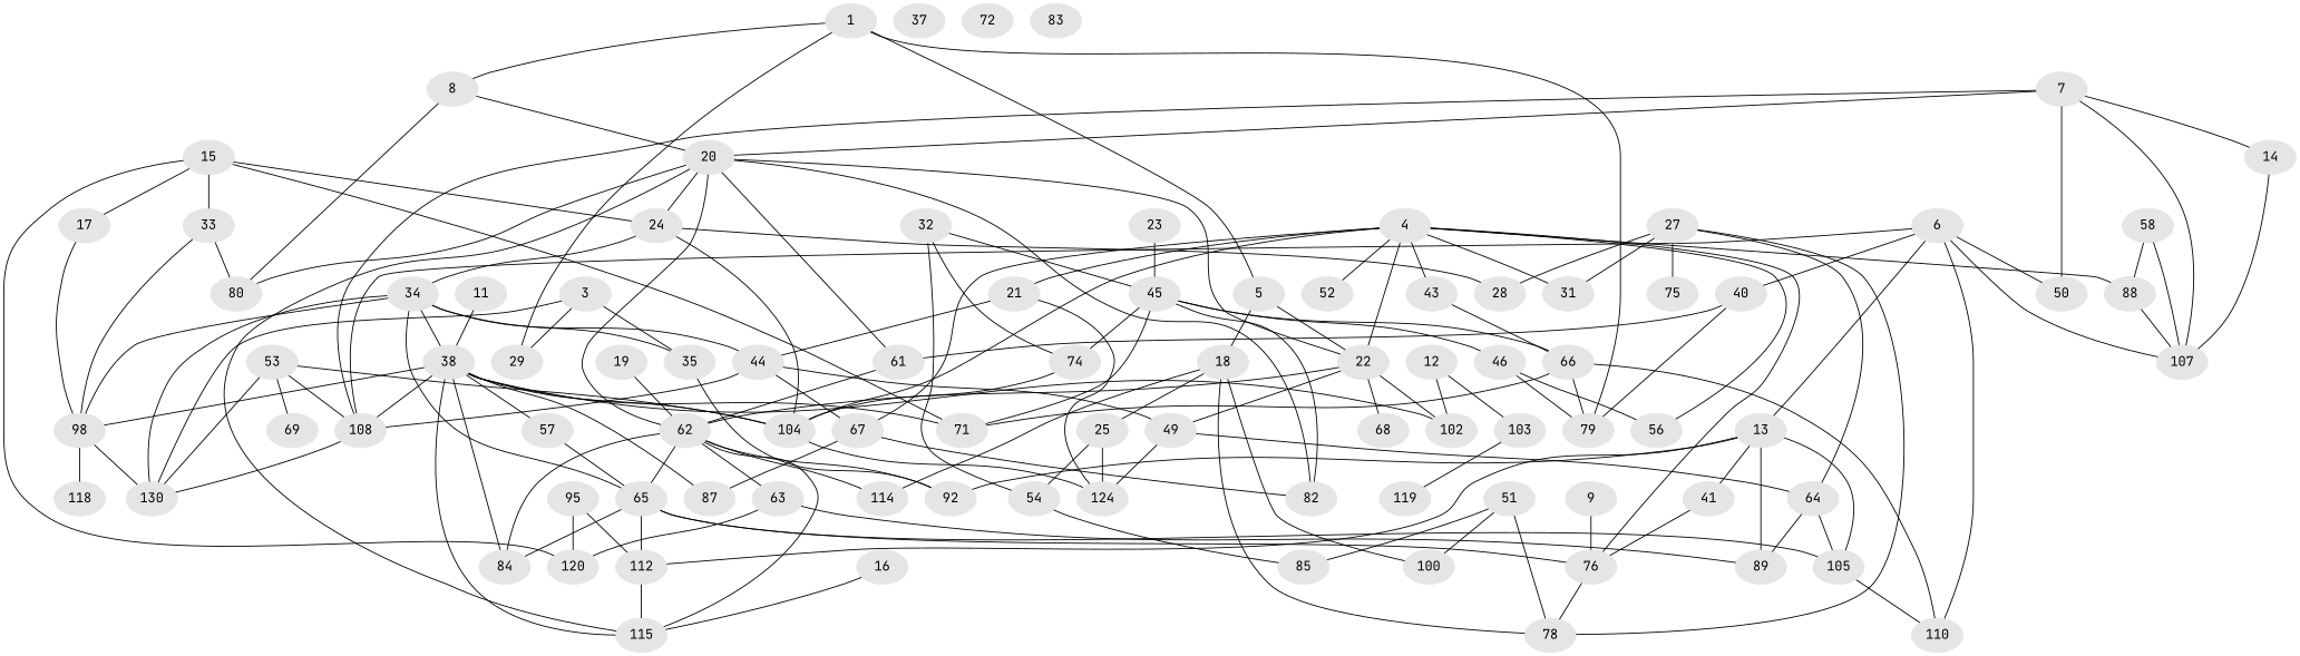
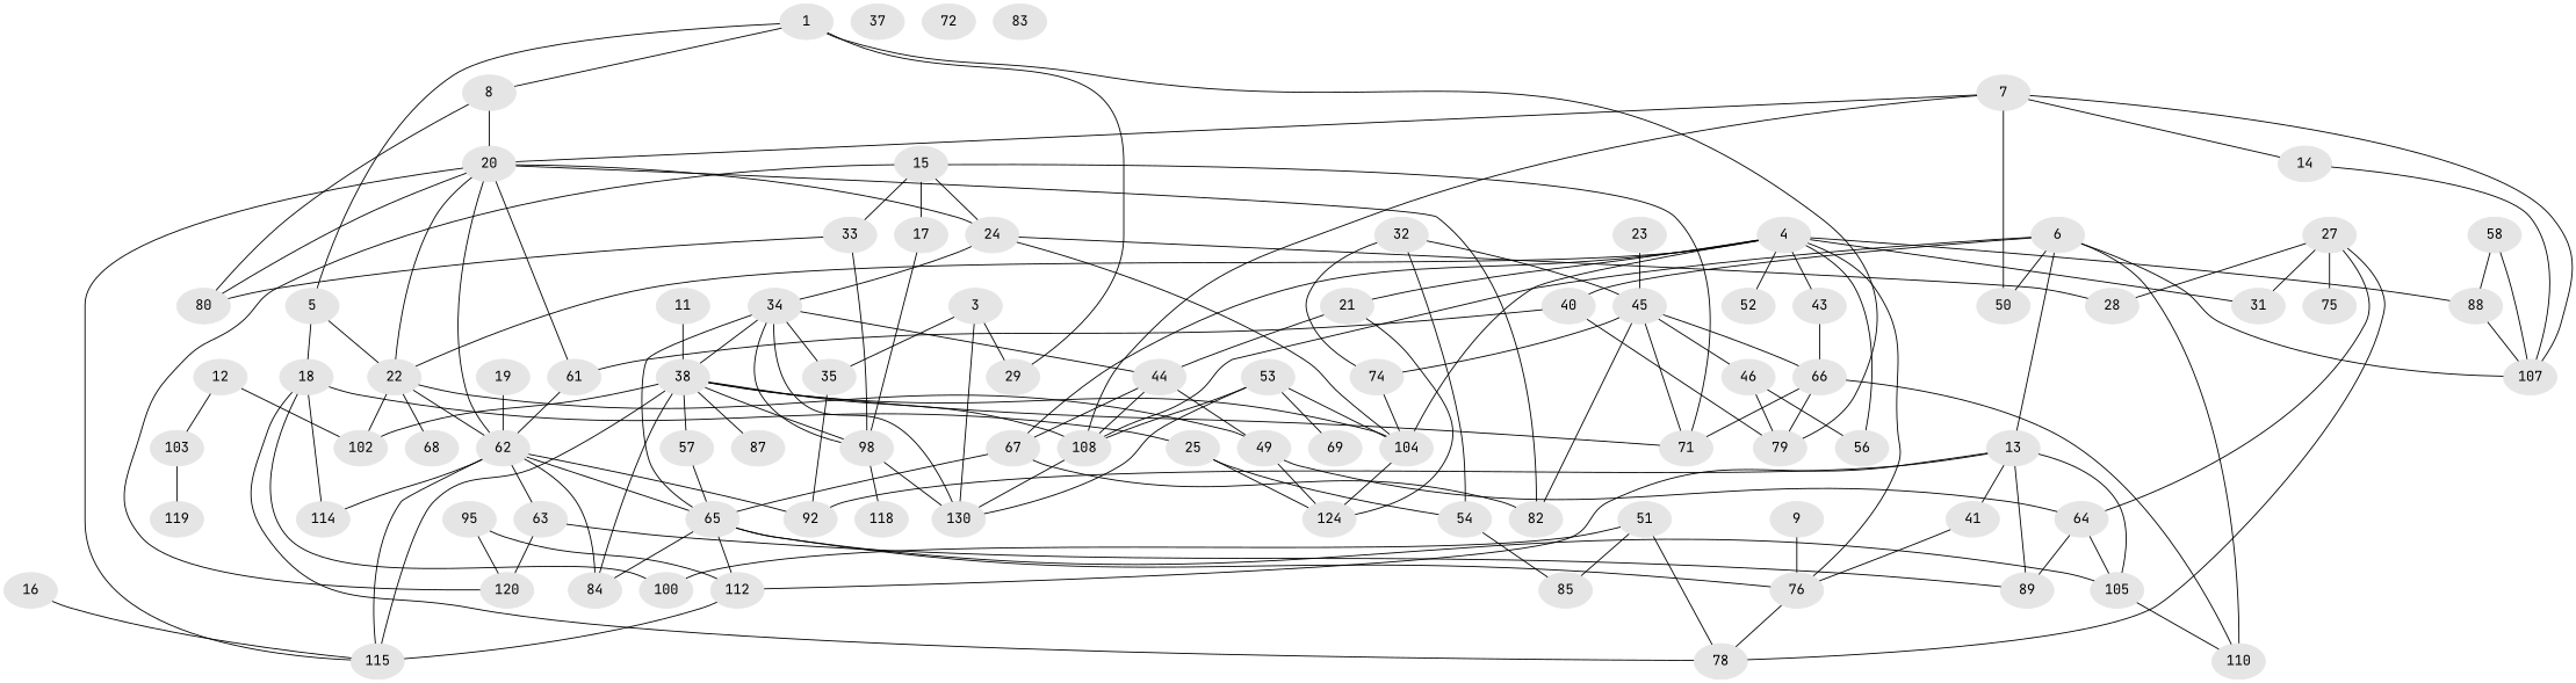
  graph {
    fontname="JetBrains Mono"
    node [color=gray90 fontname="JetBrains Mono" style=filled]
    edge [fontname="JetBrains Mono"]
    1 [super="+2"]
    5
    8 [super="+42"]
    29
    79 [super="+101"]
    22 [super="+26"]
    18 [super="+109"]
    20 [super="+47"]
    80
    3 [super="+116"]
    35 [super="+81"]
    130 [super="+132"]
    n13 [label=92]
    4 [super="+10"]
    21
    31 [super="+96"]
    43
    52
    56
    67
    76 [super="+77"]
    88 [super="+94"]
    104 [super="+121"]
    44 [super="+92"]
    124
    102
    62 [super="+125"]
    49
    68
    66 [super="+131"]
    82
    87
    78
    107 [super="+113"]
    25 [super="+73"]
    100
    114
    6 [super="+91"]
    13 [super="+111"]
    40 [super="+48"]
    50
    108 [super="+122"]
    110
    41
    89
    105 [super="+128"]
    112
    61
    7 [super="+36"]
    14
    24 [super="+30"]
    115
    9
    38 [super="+70"]
    71
    98 [super="+99"]
    57 [super="+127"]
    84
    11
    12
    103
    119
    15 [super="+39"]
    17
    33
    120
    28
    34 [super="+59"]
    16
    118
    54 [super="+60"]
    19 [super="+55"]
    65
    63
    64 [super="+93"]
    45 [super="+106"]
    74 [super="+123"]
    46
    23
    85
    27 [super="+129"]
    75
    32
    37
    51 [super="+126"]
    53 [super="+86"]
    69
    58
    72
    83
    95 [super="+117"]
    1 -- 5
    1 -- 8
    1 -- 29
    1 -- 79
    5 -- 22
    5 -- 18
    8 -- 20
    8 -- 80
    22 -- 102
    22 -- 62
    22 -- 49
    22 -- 68
    18 -- 78
    18 -- 25
    18 -- 100
    18 -- 114
    20 -- 22
    20 -- 80
    20 -- 62
    20 -- 82
    20 -- 61
    20 -- 24
    20 -- 115
    3 -- 29
    3 -- 35
    3 -- 130
    35 -- n13
    4 -- 22
    4 -- 21
    4 -- 31
    4 -- 43
    4 -- 52
    4 -- 56
    4 -- 67
    4 -- 76
    4 -- 88
    4 -- 104
    21 -- 44
    21 -- 124
    43 -- 66
    67 -- 82
-   67 -- 87
+   67 -- 65
    76 -- 78
    88 -- 107
    104 -- 124
    44 -- 67
    44 -- 49
    44 -- 108
    62 -- n13
    62 -- 114
    62 -- 115
    62 -- 84
    62 -- 65
    62 -- 63 [weight=2]
    49 -- 124
    49 -- 64
    66 -- 79
    66 -- 110
    66 -- 71
    25 -- 124
    25 -- 54
    6 -- 107
    6 -- 13
    6 -- 40
    6 -- 50
    6 -- 108
    6 -- 110
    13 -- n13
    13 -- 41
    13 -- 89
    13 -- 105
    13 -- 112
    40 -- 79
    40 -- 61
    108 -- 130
    41 -- 76
    105 -- 110
    112 -- 115
    61 -- 62
    7 -- 20
    7 -- 107
    7 -- 50
    7 -- 108
    7 -- 14
    14 -- 107
    24 -- 104
    24 -- 28
    24 -- 34
    9 -- 76
    38 -- 104
    38 -- 102
    38 -- 87
    38 -- 108
    38 -- 115
    38 -- 71
    38 -- 98
    38 -- 57
    38 -- 84
    98 -- 130
    98 -- 118
    57 -- 65
    11 -- 38
    12 -- 102
    12 -- 103
    103 -- 119
    15 -- 24
    15 -- 71
    15 -- 17
    15 -- 33
    15 -- 120
    17 -- 98
    33 -- 80
    33 -- 98
    34 -- 35
    34 -- 130
    34 -- 44
    34 -- 38
    34 -- 98
    34 -- 65
    16 -- 115
    54 -- 85
    19 -- 62
    65 -- 76
    65 -- 105
    65 -- 112
    65 -- 84
    63 -- 89
    63 -- 120
    64 -- 89
    64 -- 105
    45 -- 66
    45 -- 82
    45 -- 71
    45 -- 74
    45 -- 46
    74 -- 104
    46 -- 79
    46 -- 56
    23 -- 45
    27 -- 31
    27 -- 78
    27 -- 28
    27 -- 64
    27 -- 75 [weight=2]
    32 -- 54
    32 -- 45
    32 -- 74
    51 -- 78
    51 -- 100
    51 -- 85
    53 -- 130
    53 -- 104
    53 -- 108
    53 -- 69
    58 -- 88
    58 -- 107
    95 -- 112
    95 -- 120
  }
